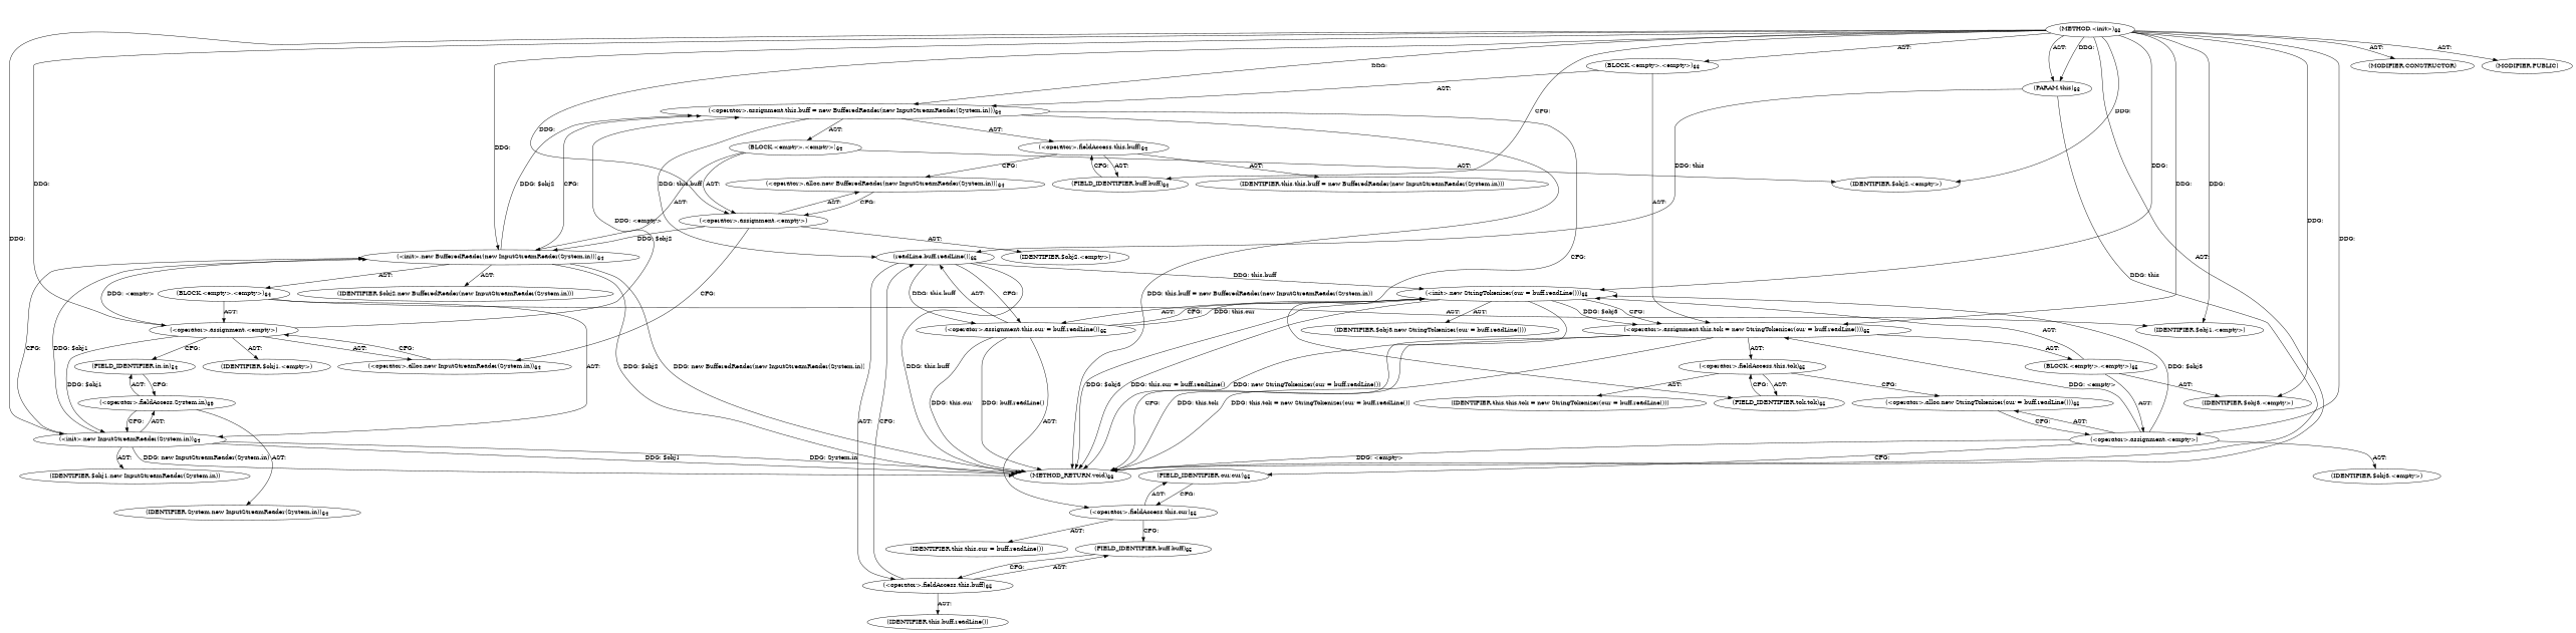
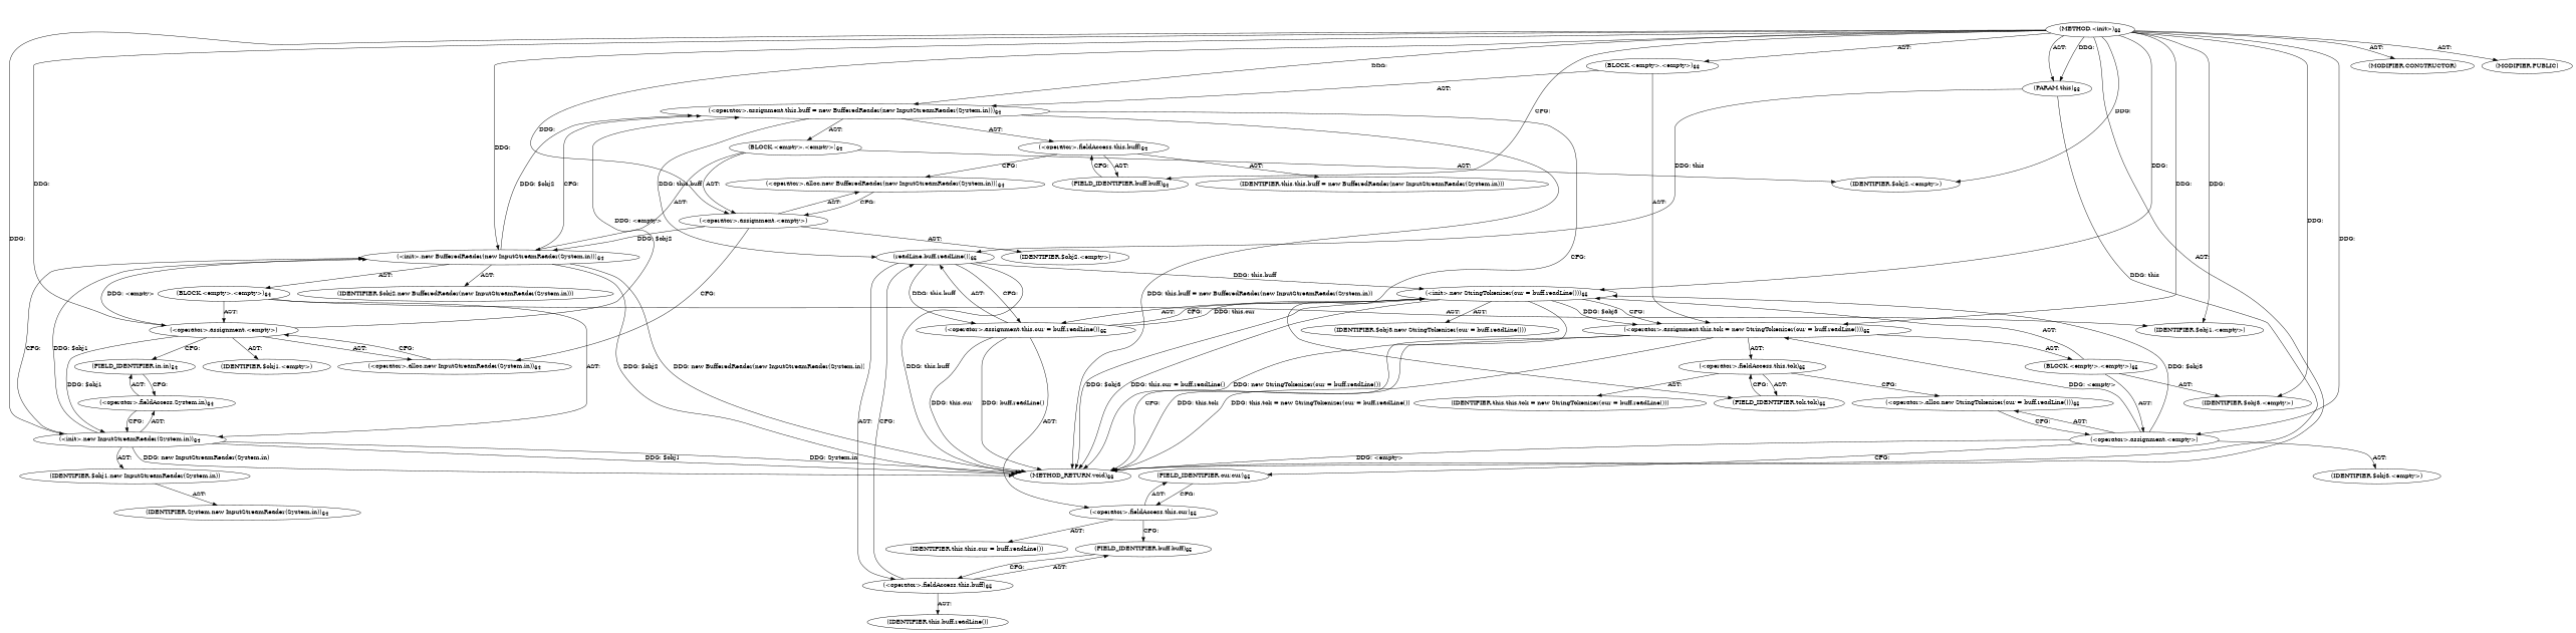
  digraph {
    n1 [label=<(METHOD,&lt;init&gt;)<SUB>63</SUB>>]
    n2 [label=<(PARAM,this)<SUB>63</SUB>>]
    n3 [label=<(BLOCK,&lt;empty&gt;,&lt;empty&gt;)<SUB>63</SUB>>]
    n4 [label=<(&lt;operator&gt;.assignment,this.buff = new BufferedReader(new InputStreamReader(System.in)))<SUB>64</SUB>>]
    n5 [label=<(FIELD_IDENTIFIER,buff,buff)<SUB>64</SUB>>]
    n6 [label=<(&lt;operator&gt;.assignment,&lt;empty&gt;)>]
    n7 [label=<(&lt;init&gt;,new BufferedReader(new InputStreamReader(System.in)))<SUB>64</SUB>>]
    n8 [label=<(&lt;operator&gt;.assignment,&lt;empty&gt;)>]
    n9 [label=<(&lt;init&gt;,new InputStreamReader(System.in))<SUB>64</SUB>>]
    n10 [label=<(IDENTIFIER,$obj1,&lt;empty&gt;)>]
    n11 [label=<(IDENTIFIER,$obj2,&lt;empty&gt;)>]
    n12 [label=<(&lt;operator&gt;.assignment,this.tok = new StringTokenizer(cur = buff.readLine()))<SUB>65</SUB>>]
    n13 [label=<(&lt;operator&gt;.assignment,&lt;empty&gt;)>]
    n14 [label=<(&lt;init&gt;,new StringTokenizer(cur = buff.readLine()))<SUB>65</SUB>>]
    n15 [label=<(IDENTIFIER,$obj3,&lt;empty&gt;)>]
    n16 [label=<(MODIFIER,CONSTRUCTOR)>]
    n17 [label=<(MODIFIER,PUBLIC)>]
    n18 [label=<(METHOD_RETURN,void)<SUB>66</SUB>>]
    n19 [label=<(readLine,buff.readLine())<SUB>65</SUB>>]
    n20 [label=<(&lt;operator&gt;.fieldAccess,this.buff)<SUB>64</SUB>>]
    n21 [label=<(BLOCK,&lt;empty&gt;,&lt;empty&gt;)<SUB>64</SUB>>]
    n22 [label=<(FIELD_IDENTIFIER,tok,tok)<SUB>65</SUB>>]
    n23 [label=<(&lt;operator&gt;.alloc,new BufferedReader(new InputStreamReader(System.in)))<SUB>64</SUB>>]
    n24 [label=<(IDENTIFIER,$obj2,&lt;empty&gt;)>]
    n25 [label=<(&lt;operator&gt;.alloc,new InputStreamReader(System.in))<SUB>64</SUB>>]
    n26 [label=<(IDENTIFIER,$obj2,new BufferedReader(new InputStreamReader(System.in)))>]
    n27 [label=<(BLOCK,&lt;empty&gt;,&lt;empty&gt;)<SUB>64</SUB>>]
    n28 [label=<(IDENTIFIER,$obj1,&lt;empty&gt;)>]
    n29 [label=<(FIELD_IDENTIFIER,in,in)<SUB>54</SUB>>]
    n30 [label=<(IDENTIFIER,$obj1,new InputStreamReader(System.in))>]
-   n31 [label=<(&lt;operator&gt;.fieldAccess,System.in)<SUB>69</SUB>>]
+   n31 [label=<(&lt;operator&gt;.fieldAccess,System.in)<SUB>64</SUB>>]
    n32 [label=<(&lt;operator&gt;.fieldAccess,this.tok)<SUB>65</SUB>>]
    n33 [label=<(BLOCK,&lt;empty&gt;,&lt;empty&gt;)<SUB>65</SUB>>]
    n34 [label=<(&lt;operator&gt;.alloc,new StringTokenizer(cur = buff.readLine()))<SUB>65</SUB>>]
    n35 [label=<(IDENTIFIER,$obj3,&lt;empty&gt;)>]
    n36 [label=<(FIELD_IDENTIFIER,cur,cur)<SUB>65</SUB>>]
    n37 [label=<(IDENTIFIER,$obj3,new StringTokenizer(cur = buff.readLine()))>]
    n38 [label=<(&lt;operator&gt;.assignment,this.cur = buff.readLine())<SUB>65</SUB>>]
    n39 [label=<(&lt;operator&gt;.fieldAccess,this.buff)<SUB>65</SUB>>]
    n40 [label=<(IDENTIFIER,this,this.buff = new BufferedReader(new InputStreamReader(System.in)))>]
    n41 [label=<(IDENTIFIER,System,new InputStreamReader(System.in))<SUB>64</SUB>>]
    n42 [label=<(IDENTIFIER,this,this.tok = new StringTokenizer(cur = buff.readLine()))>]
    n43 [label=<(&lt;operator&gt;.fieldAccess,this.cur)<SUB>65</SUB>>]
    n44 [label=<(IDENTIFIER,this,this.cur = buff.readLine())>]
    n45 [label=<(FIELD_IDENTIFIER,buff,buff)<SUB>65</SUB>>]
    n46 [label=<(IDENTIFIER,this,buff.readLine())>]
    n1 -> n2 [label="AST: "]
    n1 -> n2 [label="DDG: "]
    n1 -> n3 [label="AST: "]
    n1 -> n4 [label="DDG: "]
    n1 -> n5 [label="CFG: "]
    n1 -> n6 [label="DDG: "]
    n1 -> n7 [label="DDG: "]
    n1 -> n8 [label="DDG: "]
    n1 -> n9 [label="DDG: "]
    n1 -> n10 [label="DDG: "]
    n1 -> n11 [label="DDG: "]
    n1 -> n12 [label="DDG: "]
    n1 -> n13 [label="DDG: "]
    n1 -> n14 [label="DDG: "]
    n1 -> n15 [label="DDG: "]
    n1 -> n16 [label="AST: "]
    n1 -> n17 [label="AST: "]
    n1 -> n18 [label="AST: "]
    n2 -> n18 [label="DDG: this"]
    n2 -> n19 [label="DDG: this"]
    n3 -> n4 [label="AST: "]
    n3 -> n12 [label="AST: "]
    n4 -> n18 [label="DDG: this.buff = new BufferedReader(new InputStreamReader(System.in))"]
    n4 -> n19 [label="DDG: this.buff"]
    n4 -> n20 [label="AST: "]
    n4 -> n21 [label="AST: "]
    n4 -> n22 [label="CFG: "]
    n5 -> n20 [label="CFG: "]
    n6 -> n7 [label="DDG: $obj2"]
    n6 -> n23 [label="AST: "]
    n6 -> n24 [label="AST: "]
    n6 -> n25 [label="CFG: "]
    n7 -> n4 [label="CFG: "]
    n7 -> n4 [label="DDG: $obj2"]
    n7 -> n18 [label="DDG: $obj2"]
    n7 -> n18 [label="DDG: new BufferedReader(new InputStreamReader(System.in))"]
    n7 -> n26 [label="AST: "]
    n7 -> n27 [label="AST: "]
    n8 -> n4 [label="DDG: &lt;empty&gt;"]
    n8 -> n7 [label="DDG: &lt;empty&gt;"]
    n8 -> n9 [label="DDG: $obj1"]
    n8 -> n25 [label="AST: "]
    n8 -> n28 [label="AST: "]
    n8 -> n29 [label="CFG: "]
    n9 -> n7 [label="CFG: "]
    n9 -> n7 [label="DDG: $obj1"]
    n9 -> n18 [label="DDG: $obj1"]
    n9 -> n18 [label="DDG: System.in"]
    n9 -> n18 [label="DDG: new InputStreamReader(System.in)"]
    n9 -> n30 [label="AST: "]
    n9 -> n31 [label="AST: "]
    n12 -> n18 [label="CFG: "]
    n12 -> n18 [label="DDG: this.tok"]
    n12 -> n18 [label="DDG: this.tok = new StringTokenizer(cur = buff.readLine())"]
    n12 -> n32 [label="AST: "]
    n12 -> n33 [label="AST: "]
    n13 -> n12 [label="DDG: &lt;empty&gt;"]
    n13 -> n14 [label="DDG: $obj3"]
    n13 -> n18 [label="DDG: &lt;empty&gt;"]
    n13 -> n34 [label="AST: "]
    n13 -> n35 [label="AST: "]
    n13 -> n36 [label="CFG: "]
    n14 -> n12 [label="CFG: "]
    n14 -> n12 [label="DDG: $obj3"]
    n14 -> n18 [label="DDG: $obj3"]
    n14 -> n18 [label="DDG: this.cur = buff.readLine()"]
    n14 -> n18 [label="DDG: new StringTokenizer(cur = buff.readLine())"]
    n14 -> n37 [label="AST: "]
    n14 -> n38 [label="AST: "]
    n19 -> n14 [label="DDG: this.buff"]
    n19 -> n18 [label="DDG: this.buff"]
    n19 -> n38 [label="CFG: "]
    n19 -> n38 [label="DDG: this.buff"]
    n19 -> n39 [label="AST: "]
    n20 -> n5 [label="AST: "]
    n20 -> n23 [label="CFG: "]
    n20 -> n40 [label="AST: "]
    n21 -> n6 [label="AST: "]
    n21 -> n7 [label="AST: "]
    n21 -> n11 [label="AST: "]
    n22 -> n32 [label="CFG: "]
    n23 -> n6 [label="CFG: "]
    n25 -> n8 [label="CFG: "]
    n27 -> n8 [label="AST: "]
    n27 -> n9 [label="AST: "]
    n27 -> n10 [label="AST: "]
    n29 -> n31 [label="CFG: "]
    n31 -> n9 [label="CFG: "]
    n31 -> n29 [label="AST: "]
-   n31 -> n41 [label="AST: "]
+   n30 -> n41 [label="AST: "]
    n32 -> n22 [label="AST: "]
    n32 -> n34 [label="CFG: "]
    n32 -> n42 [label="AST: "]
    n33 -> n13 [label="AST: "]
    n33 -> n14 [label="AST: "]
    n33 -> n15 [label="AST: "]
    n34 -> n13 [label="CFG: "]
    n36 -> n43 [label="CFG: "]
    n38 -> n14 [label="CFG: "]
    n38 -> n14 [label="DDG: this.cur"]
    n38 -> n18 [label="DDG: this.cur"]
    n38 -> n18 [label="DDG: buff.readLine()"]
    n38 -> n19 [label="AST: "]
    n38 -> n43 [label="AST: "]
    n39 -> n19 [label="CFG: "]
    n39 -> n45 [label="AST: "]
    n39 -> n46 [label="AST: "]
    n43 -> n36 [label="AST: "]
    n43 -> n44 [label="AST: "]
    n43 -> n45 [label="CFG: "]
    n45 -> n39 [label="CFG: "]
  }
